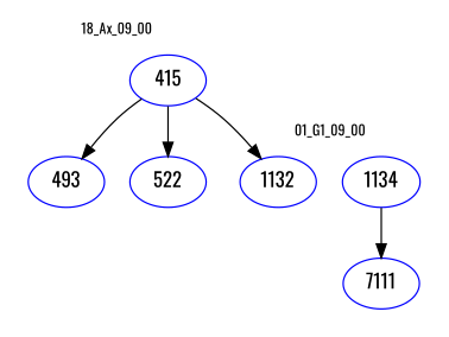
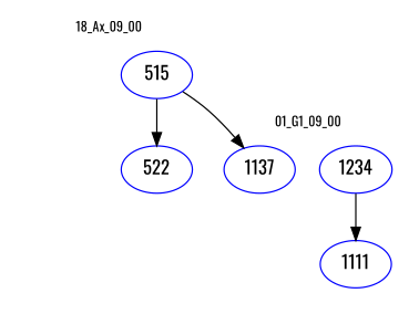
  digraph {
    fontname=Oswald
    node [color=blue fontname=Oswald]
    edge [color=black fontname=Oswald]
-   n1 [label=415]
-   n2 [label=493]
+   n1 [label=515]
    n3 [label=522]
-   n4 [label=1134]
-   n5 [label=7111]
-   n6 [label=1132]
+   n4 [label=1234]
+   n5 [label=1111]
+   n6 [label=1137]
    subgraph cluster_1 {
      color=white
      fontsize=10
      label="18_Ax_09_00"
      n1
-     n2
      n3
    }
    subgraph cluster_2 {
      color=white
      fontsize=10
      label="01_G1_09_00"
      n4
      n5
      n6
    }
-   n1 -> n2
    n1 -> n3
    n1 -> n6
    n4 -> n5
  }
